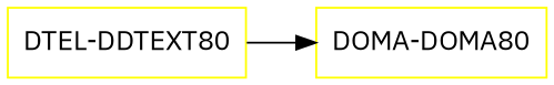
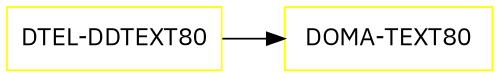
  digraph {
    rankdir=LR
    fontname="IBM Plex Sans"
    node [color=yellow shape=box fontname="IBM Plex Sans"]
    "DTEL-DDTEXT80"
-   "DOMA-TEXT80" [label="DOMA-DOMA80"]
+   "DOMA-TEXT80"
    "DTEL-DDTEXT80" -> "DOMA-TEXT80" [fontname="IBM Plex Sans"]
  }
